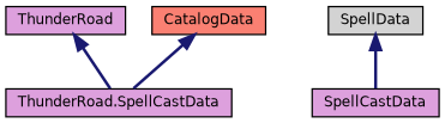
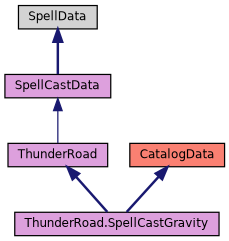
  digraph {
    node [color=black fillcolor=plum fontname=Helvetica fontsize=10 shape=record style=filled]
    edge [color=midnightblue dir=back fontname=Helvetica fontsize=10 labelfontname=Helvetica labelfontsize=10 style=bold]
-   n1 [fontcolor=black height=0.2 label="ThunderRoad.SpellCastData" width=0.4]
+   n1 [fontcolor=black height=0.2 label="ThunderRoad.SpellCastGravity" width=0.4]
    n2 [height=0.2 label=ThunderRoad width=0.4]
    n3 [height=0.2 label=SpellCastData width=0.4]
    n4 [fillcolor=lightgrey height=0.2 label=SpellData width=0.4]
    n5 [fillcolor=salmon height=0.2 label=CatalogData width=0.4]
    n2 -> n1
+   n3 -> n2 [style=solid]
    n4 -> n3
    n5 -> n1
  }
